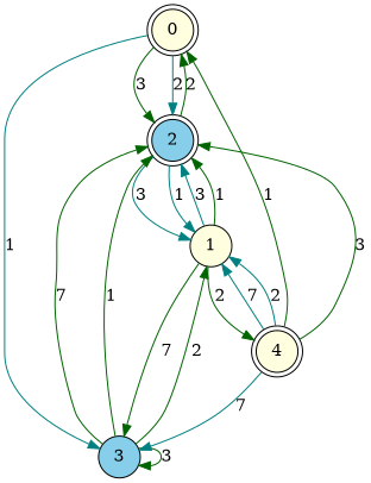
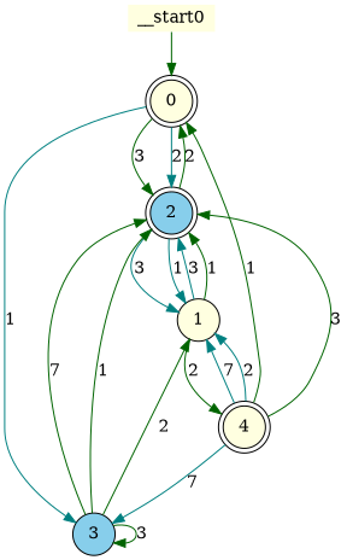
  digraph {
    node [fillcolor=lightyellow shape=doublecircle style=filled]
    edge [color=darkgreen]
    n1 [label=0]
    n2 [fillcolor=skyblue label=2]
    n3 [fillcolor=skyblue label=3 shape=circle]
    n4 [label=1 shape=circle]
    n5 [label=4]
+   __start0 [height=0 shape=none width=0]
    n1 -> n2 [label=3]
    n1 -> n2 [color=teal label=2]
    n1 -> n3 [color=teal label=1]
    n2 -> n1 [label=2]
    n2 -> n4 [color=teal label=3]
    n2 -> n4 [color=teal label=1]
    n3 -> n2 [label=7]
    n3 -> n2 [label=1]
    n3 -> n3 [label=3]
    n3 -> n4 [label=2]
    n4 -> n2 [color=teal label=3]
    n4 -> n2 [label=1]
-   n4 -> n3 [label=7]
    n4 -> n5 [label=2]
    n5 -> n1 [label=1]
    n5 -> n2 [label=3]
    n5 -> n3 [color=teal label=7]
    n5 -> n4 [color=teal label=7]
    n5 -> n4 [color=teal label=2]
+   __start0 -> n1
  }
